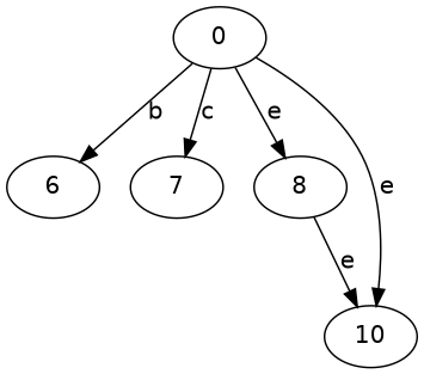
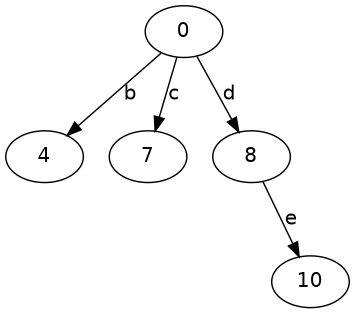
  strict digraph {
    fontname="DejaVu Sans"
    node [fontname="DejaVu Sans"]
    edge [fontname="DejaVu Sans"]
    0
-   4 [label=6]
+   4
    n3 [label=7]
    n4 [label=8]
    10
    0 -> 4 [label=b]
    0 -> n3 [label=c]
-   0 -> n4 [label=e]
-   0 -> 10 [label=e]
+   0 -> n4 [label=d]
    n4 -> 10 [label=e]
  }
